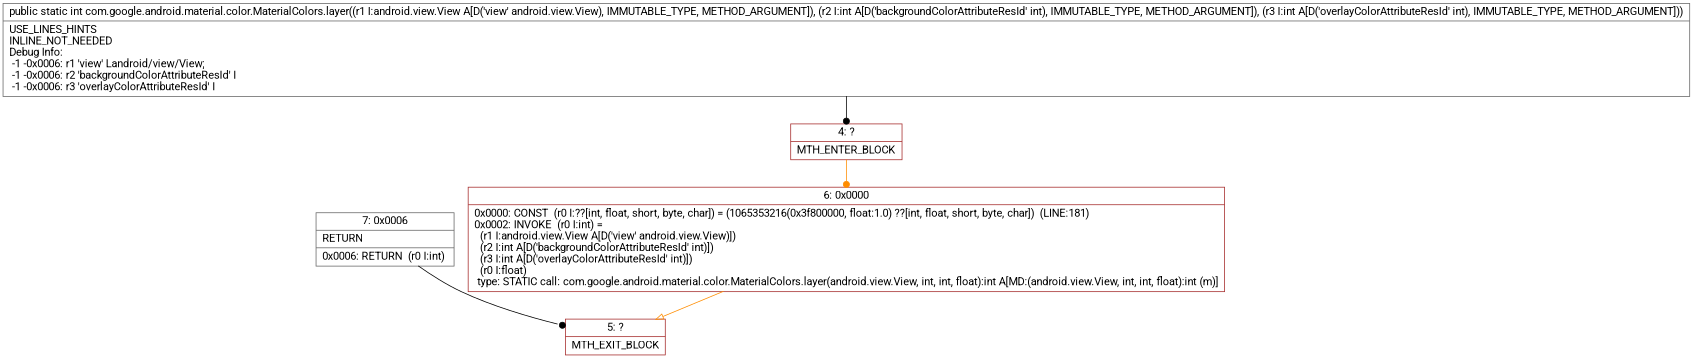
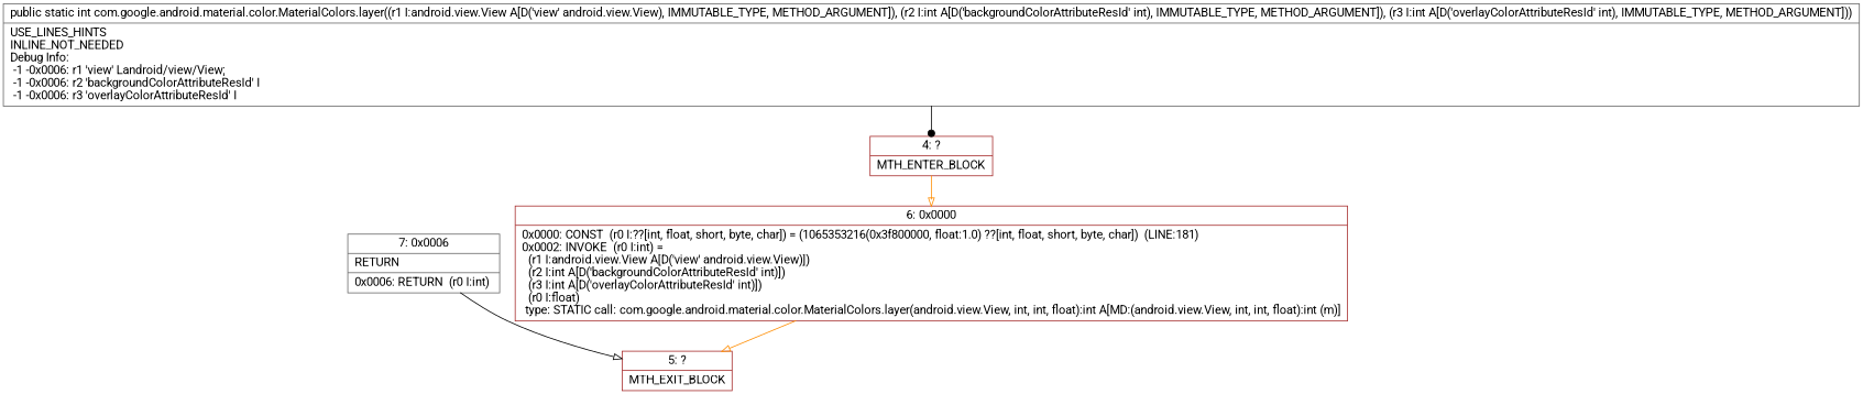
  digraph {
    fontname=Roboto
    node [color=brown fontname=Roboto shape=record]
    edge [arrowhead=dot color=darkorange fontname=Roboto]
    n1 [label="{4\:\ ?|MTH_ENTER_BLOCK\l}"]
    n2 [label="{6\:\ 0x0000|0x0000: CONST  (r0 I:??[int, float, short, byte, char]) = (1065353216(0x3f800000, float:1.0) ??[int, float, short, byte, char])  (LINE:181)\l0x0002: INVOKE  (r0 I:int) = \l  (r1 I:android.view.View A[D('view' android.view.View)])\l  (r2 I:int A[D('backgroundColorAttributeResId' int)])\l  (r3 I:int A[D('overlayColorAttributeResId' int)])\l  (r0 I:float)\l type: STATIC call: com.google.android.material.color.MaterialColors.layer(android.view.View, int, int, float):int A[MD:(android.view.View, int, int, float):int (m)]\l}"]
    n3 [label="{5\:\ ?|MTH_EXIT_BLOCK\l}"]
    n4 [color=gray40 label="{7\:\ 0x0006|RETURN\l|0x0006: RETURN  (r0 I:int) \l}"]
    n5 [color=gray40 label="{public static int com.google.android.material.color.MaterialColors.layer((r1 I:android.view.View A[D('view' android.view.View), IMMUTABLE_TYPE, METHOD_ARGUMENT]), (r2 I:int A[D('backgroundColorAttributeResId' int), IMMUTABLE_TYPE, METHOD_ARGUMENT]), (r3 I:int A[D('overlayColorAttributeResId' int), IMMUTABLE_TYPE, METHOD_ARGUMENT]))  | USE_LINES_HINTS\lINLINE_NOT_NEEDED\lDebug Info:\l  \-1 \-0x0006: r1 'view' Landroid\/view\/View;\l  \-1 \-0x0006: r2 'backgroundColorAttributeResId' I\l  \-1 \-0x0006: r3 'overlayColorAttributeResId' I\l}"]
-   n1 -> n2
+   n1 -> n2 [arrowhead=onormal]
    n2 -> n3 [arrowhead=onormal]
-   n4 -> n3 [color=black]
+   n4 -> n3 [arrowhead=onormal color=black]
    n5 -> n1 [color=black]
  }
